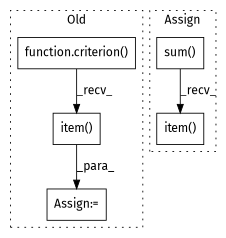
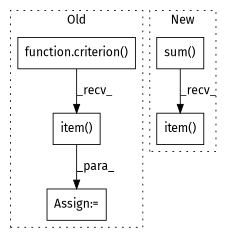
  digraph {
    fontname="Fira Sans"
    node [a=75 shape=box fontname="Fira Sans"]
    edge [fontname="Fira Sans"]
    n1 [l="10,1" label="function.criterion()" s="9076,9095"]
    n2 [l=27 label="item()" s=9076]
    n3 [a=68 l=3 label="Assign:=" s=9073]
    n4 [l="10,16" label="sum()" s="10359,10381"]
    n5 [l=20 label="item()" s=10484]
    subgraph cluster_1 {
      label=Old
      style=dotted
      n1
      n2
      n3
    }
    subgraph cluster_2 {
-     label=Assign
+     label=New
      style=dotted
      n4
      n5
    }
    n1 -> n2 [label=_recv_]
    n2 -> n3 [label=_para_]
    n4 -> n5 [label=_recv_]
  }
